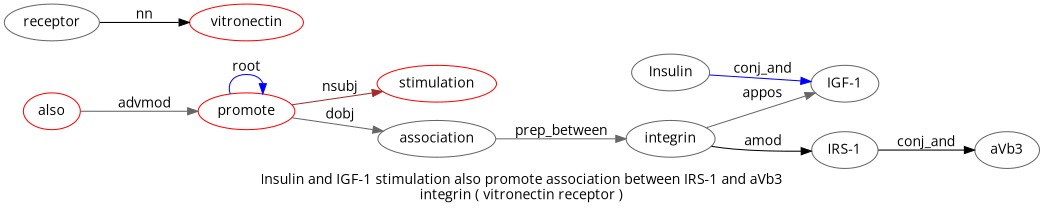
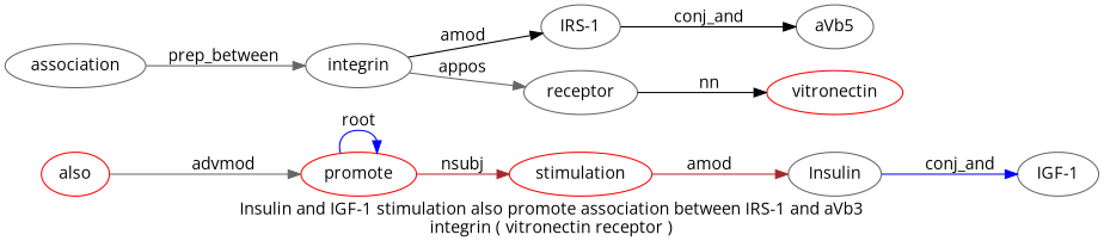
  digraph {
    fontname="Open Sans"
    label="Insulin and IGF-1 stimulation also promote association between IRS-1 and aVb3\nintegrin ( vitronectin receptor )"
    rankdir=LR
    node [color=gray40 fillcolor=white fontname="Open Sans" style=filled]
    edge [color=gray40 fontname="Open Sans"]
    n1 [color=red label=stimulation]
    n2 [label=Insulin]
    n3 [label="IGF-1"]
    n4 [color=red label=promote]
    n5 [label=association]
    n6 [color=red label=also]
    n7 [label=integrin]
    n8 [label="IRS-1"]
    n9 [label=receptor]
-   n10 [label=aVb3]
+   n10 [label=aVb5]
    n11 [color=red label=vitronectin]
+   n1 -> n2 [color=brown label=amod]
    n2 -> n3 [color=blue label=conj_and]
    n4 -> n1 [color=brown label=nsubj]
    n4 -> n4 [color=blue label=root]
-   n4 -> n5 [label=dobj]
    n5 -> n7 [label=prep_between]
    n6 -> n4 [label=advmod]
    n7 -> n8 [color=black label=amod]
-   n7 -> n3 [label=appos]
+   n7 -> n9 [label=appos]
    n8 -> n10 [color=black label=conj_and]
    n9 -> n11 [color=black label=nn]
  }
